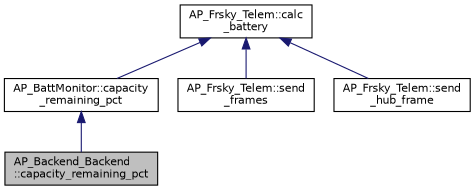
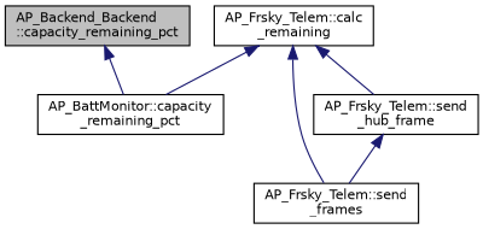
  digraph {
    rankdir=TB
    node [color=black fillcolor=white fontname=Helvetica fontsize=10 shape=record style=filled]
    edge [color=midnightblue dir=back fontname=Helvetica fontsize=10 labelfontname=Helvetica labelfontsize=10 style=solid]
    n1 [fillcolor=grey75 fontcolor=black height=0.2 label="AP_Backend_Backend\l::capacity_remaining_pct" width=0.4]
    n2 [height=0.2 label="AP_BattMonitor::capacity\l_remaining_pct" width=0.4]
-   n3 [height=0.2 label="AP_Frsky_Telem::calc\l_battery" width=0.4]
+   n3 [height=0.2 label="AP_Frsky_Telem::calc\l_remaining" width=0.4]
    n4 [height=0.2 label="AP_Frsky_Telem::send\l_frames" width=0.4]
    n5 [height=0.2 label="AP_Frsky_Telem::send\l_hub_frame" width=0.4]
-   n2 -> n1
+   n1 -> n2
    n3 -> n2
    n3 -> n4
    n3 -> n5
+   n5 -> n4
  }
